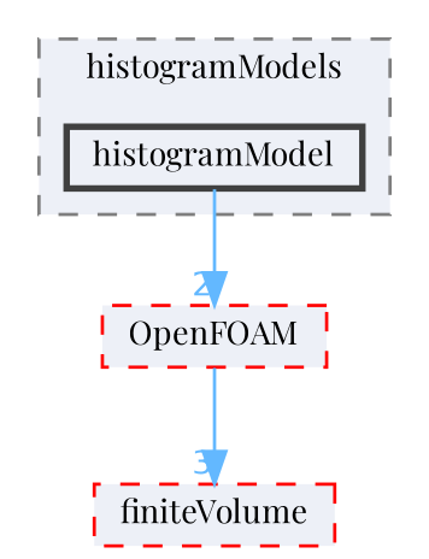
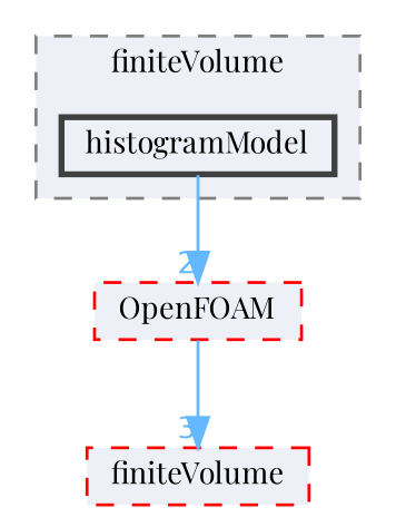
  digraph {
    compound=true
    fontname="Playfair Display"
    node [color=red fillcolor="#edf0f7" fontname="Playfair Display" fontsize=10 shape=box style="filled,dashed"]
    edge [color=steelblue1 fontcolor=steelblue1 fontname="Playfair Display" fontsize=10 labeldistance=1.5 labelfontname=Helvetica labelfontsize=10]
    n1 [color=grey25 height=0.2 label=histogramModel style="filled,bold" width=0.4]
    n2 [height=0.2 label=OpenFOAM width=0.4]
    n3 [height=0.2 label=finiteVolume width=0.4]
    subgraph cluster_1 {
      bgcolor="#edf0f7"
      fontsize=10
-     label=histogramModels
+     label=finiteVolume
      pencolor=grey50
      style="filled,dashed"
      n1
    }
    n1 -> n2 [headlabel=2]
    n2 -> n3 [headlabel=3]
  }
